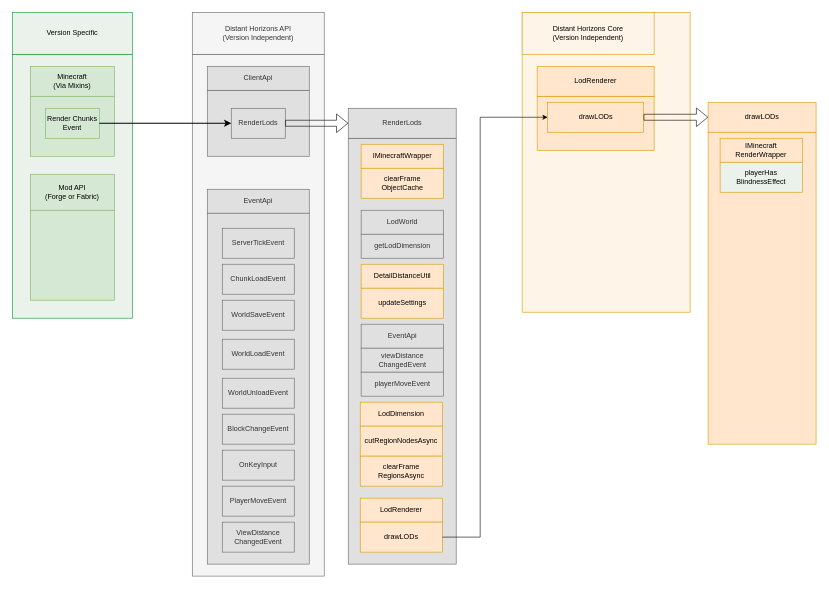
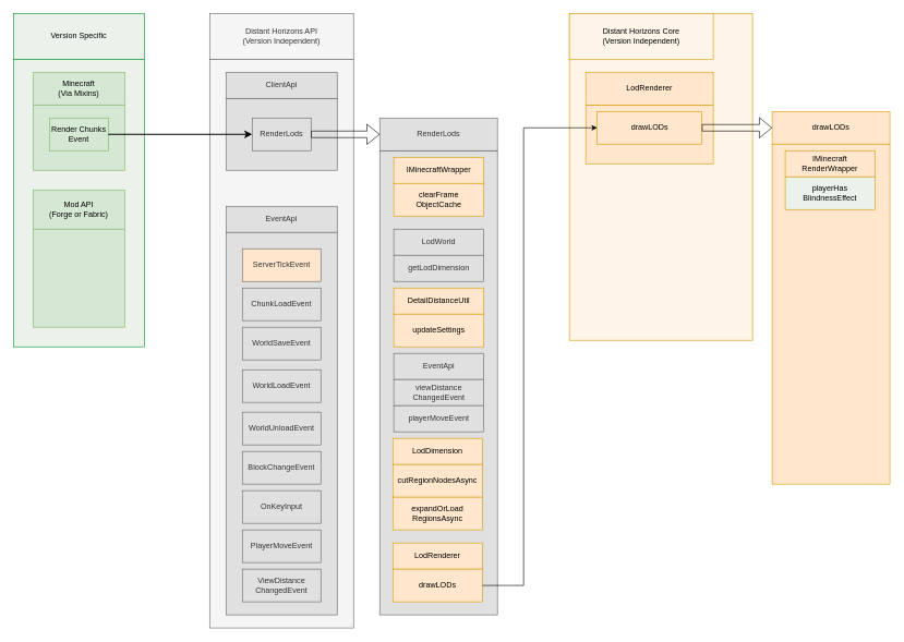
  <mxCell id="0" />
  <mxCell id="1" value="Background" parent="0" />
  <mxCell id="2" value="" style="rounded=0;whiteSpace=wrap;html=1;labelBackgroundColor=none;fillColor=#FFF4E8;strokeColor=#d79b00;" vertex="1" parent="1"><mxGeometry x="870" y="20" width="280" height="500" as="geometry" /></mxCell>
  <mxCell id="3" value="" style="rounded=0;whiteSpace=wrap;html=1;labelBackgroundColor=none;fillColor=#EBF2EB;strokeColor=#06962D;" parent="1" vertex="1"><mxGeometry x="20" y="90" width="200" height="440" as="geometry" /></mxCell>
  <mxCell id="4" value="" style="rounded=0;whiteSpace=wrap;html=1;labelBackgroundColor=none;fillColor=#f5f5f5;strokeColor=#666666;fontColor=#333333;" parent="1" vertex="1"><mxGeometry x="320" y="90" width="220" height="870" as="geometry" /></mxCell>
  <mxCell id="5" value="Version Specific" style="rounded=0;whiteSpace=wrap;html=1;labelBackgroundColor=none;fillColor=#EBF2EB;strokeColor=#06962D;" parent="1" vertex="1"><mxGeometry x="20" y="20" width="200" height="70" as="geometry" /></mxCell>
  <mxCell id="6" value="Distant Horizons API&lt;br&gt;(Version Independent)" style="rounded=0;whiteSpace=wrap;html=1;labelBackgroundColor=none;fillColor=#f5f5f5;strokeColor=#666666;fontColor=#333333;" parent="1" vertex="1"><mxGeometry x="320" y="20" width="220" height="70" as="geometry" /></mxCell>
  <mxCell id="7" value="Minecraft&lt;br&gt;(Via Mixins)" style="rounded=0;whiteSpace=wrap;html=1;fillColor=#d5e8d4;strokeColor=#82b366;" parent="1" vertex="1"><mxGeometry x="50" y="110" width="140" height="50" as="geometry" /></mxCell>
  <mxCell id="8" value="Mod API&lt;br&gt;(Forge or Fabric)" style="rounded=0;whiteSpace=wrap;html=1;fillColor=#D5E8D4;strokeColor=#82b366;" parent="1" vertex="1"><mxGeometry x="50" y="290" width="140" height="60" as="geometry" /></mxCell>
  <mxCell id="9" value="" style="rounded=0;whiteSpace=wrap;html=1;labelBackgroundColor=none;fillColor=#E0E0E0;strokeColor=#666666;fontColor=#333333;" vertex="1" parent="1"><mxGeometry x="345" y="150" width="170" height="110" as="geometry" /></mxCell>
  <mxCell id="10" value="" style="rounded=0;whiteSpace=wrap;html=1;labelBackgroundColor=none;fillColor=#d5e8d4;strokeColor=#82b366;" parent="1" vertex="1"><mxGeometry x="50" y="160" width="140" height="100" as="geometry" /></mxCell>
  <mxCell id="11" value="" style="rounded=0;whiteSpace=wrap;html=1;labelBackgroundColor=none;fillColor=#ffe6cc;strokeColor=#d79b00;" parent="1" vertex="1"><mxGeometry x="895" y="160" width="195" height="90" as="geometry" /></mxCell>
  <mxCell id="12" value="RenderLods" style="rounded=0;whiteSpace=wrap;html=1;labelBackgroundColor=none;fillColor=#E0E0E0;strokeColor=#666666;fontColor=#333333;" parent="1" vertex="1"><mxGeometry x="385" y="180" width="90" height="50" as="geometry" /></mxCell>
  <mxCell id="13" value="Render Chunks&lt;br&gt;Event" style="rounded=0;whiteSpace=wrap;html=1;labelBackgroundColor=none;fillColor=#d5e8d4;strokeColor=#82b366;" parent="1" vertex="1"><mxGeometry x="75" y="180" width="90" height="50" as="geometry" /></mxCell>
  <mxCell id="14" value="" style="endArrow=classic;html=1;rounded=0;exitX=1;exitY=0.5;exitDx=0;exitDy=0;entryX=0;entryY=0.5;entryDx=0;entryDy=0;strokeWidth=2;" parent="1" source="13" target="12" edge="1"><mxGeometry width="50" height="50" relative="1" as="geometry"><mxPoint x="240" y="220" as="sourcePoint" /><mxPoint x="290" y="170" as="targetPoint" /></mxGeometry></mxCell>
  <mxCell id="15" value="EventApi" style="rounded=0;whiteSpace=wrap;html=1;labelBackgroundColor=none;fillColor=#E0E0E0;strokeColor=#666666;fontColor=#333333;" parent="1" vertex="1"><mxGeometry x="345" y="315" width="170" height="40" as="geometry" /></mxCell>
  <mxCell id="16" value="" style="rounded=0;whiteSpace=wrap;html=1;labelBackgroundColor=none;fillColor=#E0E0E0;strokeColor=#666666;fontColor=#333333;" parent="1" vertex="1"><mxGeometry x="345" y="355" width="170" height="585" as="geometry" /></mxCell>
- <mxCell id="17" value="ServerTickEvent" style="rounded=0;whiteSpace=wrap;html=1;labelBackgroundColor=none;fillColor=#E0E0E0;strokeColor=#666666;fontColor=#333333;" parent="1" vertex="1"><mxGeometry x="370" y="380" width="120" height="50" as="geometry" /></mxCell>
+ <mxCell id="17" value="ServerTickEvent" style="rounded=0;whiteSpace=wrap;html=1;labelBackgroundColor=none;fillColor=#ffe6cc;strokeColor=#666666;fontColor=#333333;" parent="1" vertex="1"><mxGeometry x="370" y="380" width="120" height="50" as="geometry" /></mxCell>
  <mxCell id="18" value="ChunkLoadEvent" style="rounded=0;whiteSpace=wrap;html=1;labelBackgroundColor=none;fillColor=#E0E0E0;strokeColor=#666666;fontColor=#333333;" parent="1" vertex="1"><mxGeometry x="370" y="440" width="120" height="50" as="geometry" /></mxCell>
  <mxCell id="19" value="WorldSaveEvent" style="rounded=0;whiteSpace=wrap;html=1;labelBackgroundColor=none;fillColor=#E0E0E0;strokeColor=#666666;fontColor=#333333;" parent="1" vertex="1"><mxGeometry x="370" y="500" width="120" height="50" as="geometry" /></mxCell>
  <mxCell id="20" value="&lt;div&gt;WorldLoadEvent&lt;/div&gt;" style="rounded=0;whiteSpace=wrap;html=1;labelBackgroundColor=none;fillColor=#E0E0E0;strokeColor=#666666;fontColor=#333333;" parent="1" vertex="1"><mxGeometry x="370" y="565" width="120" height="50" as="geometry" /></mxCell>
  <mxCell id="21" value="&lt;div&gt;WorldUnloadEvent&lt;/div&gt;" style="rounded=0;whiteSpace=wrap;html=1;labelBackgroundColor=none;fillColor=#E0E0E0;strokeColor=#666666;fontColor=#333333;" parent="1" vertex="1"><mxGeometry x="370" y="630" width="120" height="50" as="geometry" /></mxCell>
  <mxCell id="22" value="BlockChangeEvent" style="rounded=0;whiteSpace=wrap;html=1;labelBackgroundColor=none;fillColor=#E0E0E0;strokeColor=#666666;fontColor=#333333;" parent="1" vertex="1"><mxGeometry x="370" y="690" width="120" height="50" as="geometry" /></mxCell>
  <mxCell id="23" value="OnKeyInput" style="rounded=0;whiteSpace=wrap;html=1;labelBackgroundColor=none;fillColor=#E0E0E0;strokeColor=#666666;fontColor=#333333;" parent="1" vertex="1"><mxGeometry x="370" y="750" width="120" height="50" as="geometry" /></mxCell>
  <mxCell id="24" value="PlayerMoveEvent" style="rounded=0;whiteSpace=wrap;html=1;labelBackgroundColor=none;fillColor=#E0E0E0;strokeColor=#666666;fontColor=#333333;" parent="1" vertex="1"><mxGeometry x="370" y="810" width="120" height="50" as="geometry" /></mxCell>
  <mxCell id="25" value="&lt;div&gt;ViewDistance&lt;/div&gt;&lt;div&gt;ChangedEvent&lt;/div&gt;" style="rounded=0;whiteSpace=wrap;html=1;labelBackgroundColor=none;fillColor=#E0E0E0;strokeColor=#666666;fontColor=#333333;" parent="1" vertex="1"><mxGeometry x="370" y="870" width="120" height="50" as="geometry" /></mxCell>
  <mxCell id="26" value="" style="rounded=0;whiteSpace=wrap;html=1;fillColor=#D5E8D4;strokeColor=#82b366;" vertex="1" parent="1"><mxGeometry x="50" y="350" width="140" height="150" as="geometry" /></mxCell>
  <mxCell id="27" value="Distant Horizons Core&lt;br&gt;(Version Independent)" style="rounded=0;whiteSpace=wrap;html=1;labelBackgroundColor=none;fillColor=#FFF4E8;strokeColor=#d79b00;" vertex="1" parent="1"><mxGeometry x="870" y="20" width="220" height="70" as="geometry" /></mxCell>
  <mxCell id="28" value="ClientApi" style="rounded=0;whiteSpace=wrap;html=1;labelBackgroundColor=none;fillColor=#E0E0E0;strokeColor=#666666;fontColor=#333333;" vertex="1" parent="1"><mxGeometry x="345" y="110" width="170" height="40" as="geometry" /></mxCell>
  <mxCell id="29" value="" style="rounded=0;whiteSpace=wrap;html=1;labelBackgroundColor=none;fillColor=#E0E0E0;strokeColor=#666666;fontColor=#333333;" vertex="1" parent="1"><mxGeometry x="580" y="230" width="180" height="710" as="geometry" /></mxCell>
  <mxCell id="30" value="RenderLods" style="rounded=0;whiteSpace=wrap;html=1;labelBackgroundColor=none;fillColor=#E0E0E0;strokeColor=#666666;fontColor=#333333;" vertex="1" parent="1"><mxGeometry x="580" y="180" width="180" height="50" as="geometry" /></mxCell>
  <mxCell id="31" value="" style="shape=flexArrow;endArrow=classic;html=1;rounded=0;exitX=1;exitY=0.5;exitDx=0;exitDy=0;entryX=0;entryY=0.5;entryDx=0;entryDy=0;" edge="1" parent="1" source="12" target="30"><mxGeometry width="50" height="50" relative="1" as="geometry"><mxPoint x="570" y="350" as="sourcePoint" /><mxPoint x="620" y="300" as="targetPoint" /></mxGeometry></mxCell>
  <mxCell id="32" value="" style="group" vertex="1" connectable="0" parent="1"><mxGeometry x="601.5" y="240" width="137" height="90" as="geometry" /></mxCell>
  <mxCell id="33" value="IMinecraftWrapper" style="rounded=0;whiteSpace=wrap;html=1;labelBackgroundColor=none;fillColor=#ffe6cc;strokeColor=#d79b00;" parent="32" vertex="1"><mxGeometry width="137" height="40" as="geometry" /></mxCell>
  <mxCell id="34" value="&lt;div&gt;clearFrame&lt;/div&gt;&lt;div&gt;ObjectCache&lt;/div&gt;" style="rounded=0;whiteSpace=wrap;html=1;labelBackgroundColor=none;fillColor=#ffe6cc;strokeColor=#d79b00;" vertex="1" parent="32"><mxGeometry y="40" width="137" height="50" as="geometry" /></mxCell>
  <mxCell id="35" value="" style="group" vertex="1" connectable="0" parent="1"><mxGeometry x="601.5" y="350" width="137" height="80" as="geometry" /></mxCell>
  <mxCell id="36" value="LodWorld" style="rounded=0;whiteSpace=wrap;html=1;labelBackgroundColor=none;fillColor=#E0E0E0;strokeColor=#666666;fontColor=#333333;" vertex="1" parent="35"><mxGeometry width="137" height="40" as="geometry" /></mxCell>
  <mxCell id="37" value="getLodDimension" style="rounded=0;whiteSpace=wrap;html=1;labelBackgroundColor=none;fillColor=#E0E0E0;strokeColor=#666666;fontColor=#333333;" vertex="1" parent="35"><mxGeometry y="40" width="137" height="40" as="geometry" /></mxCell>
  <mxCell id="38" value="" style="group" vertex="1" connectable="0" parent="1"><mxGeometry x="601.5" y="440" width="137" height="90" as="geometry" /></mxCell>
  <mxCell id="39" value="DetailDistanceUtil" style="rounded=0;whiteSpace=wrap;html=1;labelBackgroundColor=none;fillColor=#ffe6cc;strokeColor=#d79b00;" vertex="1" parent="38"><mxGeometry width="137" height="40" as="geometry" /></mxCell>
  <mxCell id="40" value="updateSettings" style="rounded=0;whiteSpace=wrap;html=1;labelBackgroundColor=none;fillColor=#ffe6cc;strokeColor=#d79b00;" vertex="1" parent="38"><mxGeometry y="40" width="137" height="50" as="geometry" /></mxCell>
  <mxCell id="41" value="EventApi" style="rounded=0;whiteSpace=wrap;html=1;labelBackgroundColor=none;fillColor=#E0E0E0;strokeColor=#666666;fontColor=#333333;" vertex="1" parent="1"><mxGeometry x="601.5" y="540" width="137" height="40" as="geometry" /></mxCell>
  <mxCell id="42" value="&lt;div&gt;viewDistance&lt;/div&gt;&lt;div&gt;ChangedEvent&lt;/div&gt;" style="rounded=0;whiteSpace=wrap;html=1;labelBackgroundColor=none;fillColor=#E0E0E0;strokeColor=#666666;fontColor=#333333;" vertex="1" parent="1"><mxGeometry x="601.5" y="580" width="137" height="40" as="geometry" /></mxCell>
  <mxCell id="43" value="playerMoveEvent" style="rounded=0;whiteSpace=wrap;html=1;labelBackgroundColor=none;fillColor=#E0E0E0;strokeColor=#666666;fontColor=#333333;" vertex="1" parent="1"><mxGeometry x="601.5" y="620" width="137" height="40" as="geometry" /></mxCell>
  <mxCell id="44" value="" style="group" vertex="1" connectable="0" parent="1"><mxGeometry x="600" y="670" width="137" height="90" as="geometry" /></mxCell>
  <mxCell id="45" value="LodDimension" style="rounded=0;whiteSpace=wrap;html=1;labelBackgroundColor=none;fillColor=#ffe6cc;strokeColor=#d79b00;" vertex="1" parent="44"><mxGeometry width="137" height="40" as="geometry" /></mxCell>
  <mxCell id="46" value="cutRegionNodesAsync" style="rounded=0;whiteSpace=wrap;html=1;labelBackgroundColor=none;fillColor=#ffe6cc;strokeColor=#d79b00;" vertex="1" parent="44"><mxGeometry y="40" width="137" height="50" as="geometry" /></mxCell>
- <mxCell id="47" value="&lt;div&gt;clearFrame&lt;/div&gt;&lt;div&gt;RegionsAsync&lt;/div&gt;" style="rounded=0;whiteSpace=wrap;html=1;labelBackgroundColor=none;fillColor=#ffe6cc;strokeColor=#d79b00;" vertex="1" parent="1"><mxGeometry x="600" y="760" width="137" height="50" as="geometry" /></mxCell>
+ <mxCell id="47" value="&lt;div&gt;expandOrLoad&lt;/div&gt;&lt;div&gt;RegionsAsync&lt;/div&gt;" style="rounded=0;whiteSpace=wrap;html=1;labelBackgroundColor=none;fillColor=#ffe6cc;strokeColor=#d79b00;" vertex="1" parent="1"><mxGeometry x="600" y="760" width="137" height="50" as="geometry" /></mxCell>
  <mxCell id="48" value="LodRenderer" style="rounded=0;whiteSpace=wrap;html=1;labelBackgroundColor=none;fillColor=#ffe6cc;strokeColor=#d79b00;" vertex="1" parent="1"><mxGeometry x="895" y="110" width="195" height="50" as="geometry" /></mxCell>
  <mxCell id="49" value="drawLODs" style="rounded=0;whiteSpace=wrap;html=1;labelBackgroundColor=none;fillColor=#ffe6cc;strokeColor=#d79b00;" vertex="1" parent="1"><mxGeometry x="912.5" y="170" width="160" height="50" as="geometry" /></mxCell>
  <mxCell id="50" value="" style="group" vertex="1" connectable="0" parent="1"><mxGeometry x="600" y="830" width="137" height="90" as="geometry" /></mxCell>
  <mxCell id="51" value="LodRenderer" style="rounded=0;whiteSpace=wrap;html=1;labelBackgroundColor=none;fillColor=#ffe6cc;strokeColor=#d79b00;" vertex="1" parent="50"><mxGeometry width="137" height="40" as="geometry" /></mxCell>
  <mxCell id="52" value="drawLODs" style="rounded=0;whiteSpace=wrap;html=1;labelBackgroundColor=none;fillColor=#ffe6cc;strokeColor=#d79b00;" vertex="1" parent="50"><mxGeometry y="40" width="137" height="50" as="geometry" /></mxCell>
  <mxCell id="53" style="edgeStyle=orthogonalEdgeStyle;rounded=0;orthogonalLoop=1;jettySize=auto;html=1;exitX=1;exitY=0.5;exitDx=0;exitDy=0;entryX=0;entryY=0.5;entryDx=0;entryDy=0;" edge="1" parent="1" source="52" target="49"><mxGeometry relative="1" as="geometry"><mxPoint x="880" y="247" as="targetPoint" /><Array as="points"><mxPoint x="800" y="895" /><mxPoint x="800" y="195" /></Array></mxGeometry></mxCell>
  <mxCell id="54" value="drawLODs" style="rounded=0;whiteSpace=wrap;html=1;labelBackgroundColor=none;fillColor=#ffe6cc;strokeColor=#d79b00;" vertex="1" parent="1"><mxGeometry x="1180" y="170" width="180" height="50" as="geometry" /></mxCell>
  <mxCell id="55" value="" style="rounded=0;whiteSpace=wrap;html=1;labelBackgroundColor=none;fillColor=#ffe6cc;strokeColor=#d79b00;" vertex="1" parent="1"><mxGeometry x="1180" y="220" width="180" height="520" as="geometry" /></mxCell>
  <mxCell id="56" value="" style="shape=flexArrow;endArrow=classic;html=1;rounded=0;exitX=1;exitY=0.5;exitDx=0;exitDy=0;entryX=0;entryY=0.5;entryDx=0;entryDy=0;" edge="1" parent="1" source="49" target="54"><mxGeometry width="50" height="50" relative="1" as="geometry"><mxPoint x="1225" y="100" as="sourcePoint" /><mxPoint x="1330" y="100" as="targetPoint" /></mxGeometry></mxCell>
  <mxCell id="57" value="" style="group" vertex="1" connectable="0" parent="1"><mxGeometry x="1200" y="230" width="137" height="90" as="geometry" /></mxCell>
  <mxCell id="58" value="IMinecraft&lt;br&gt;RenderWrapper" style="rounded=0;whiteSpace=wrap;html=1;labelBackgroundColor=none;fillColor=#ffe6cc;strokeColor=#d79b00;" vertex="1" parent="57"><mxGeometry width="137" height="40" as="geometry" /></mxCell>
  <mxCell id="59" value="&lt;div&gt;playerHas&lt;/div&gt;&lt;div&gt;BlindnessEffect&lt;/div&gt;" style="rounded=0;whiteSpace=wrap;html=1;labelBackgroundColor=none;fillColor=#ebf2eb;strokeColor=#d79b00;" vertex="1" parent="57"><mxGeometry y="40" width="137" height="50" as="geometry" /></mxCell>
